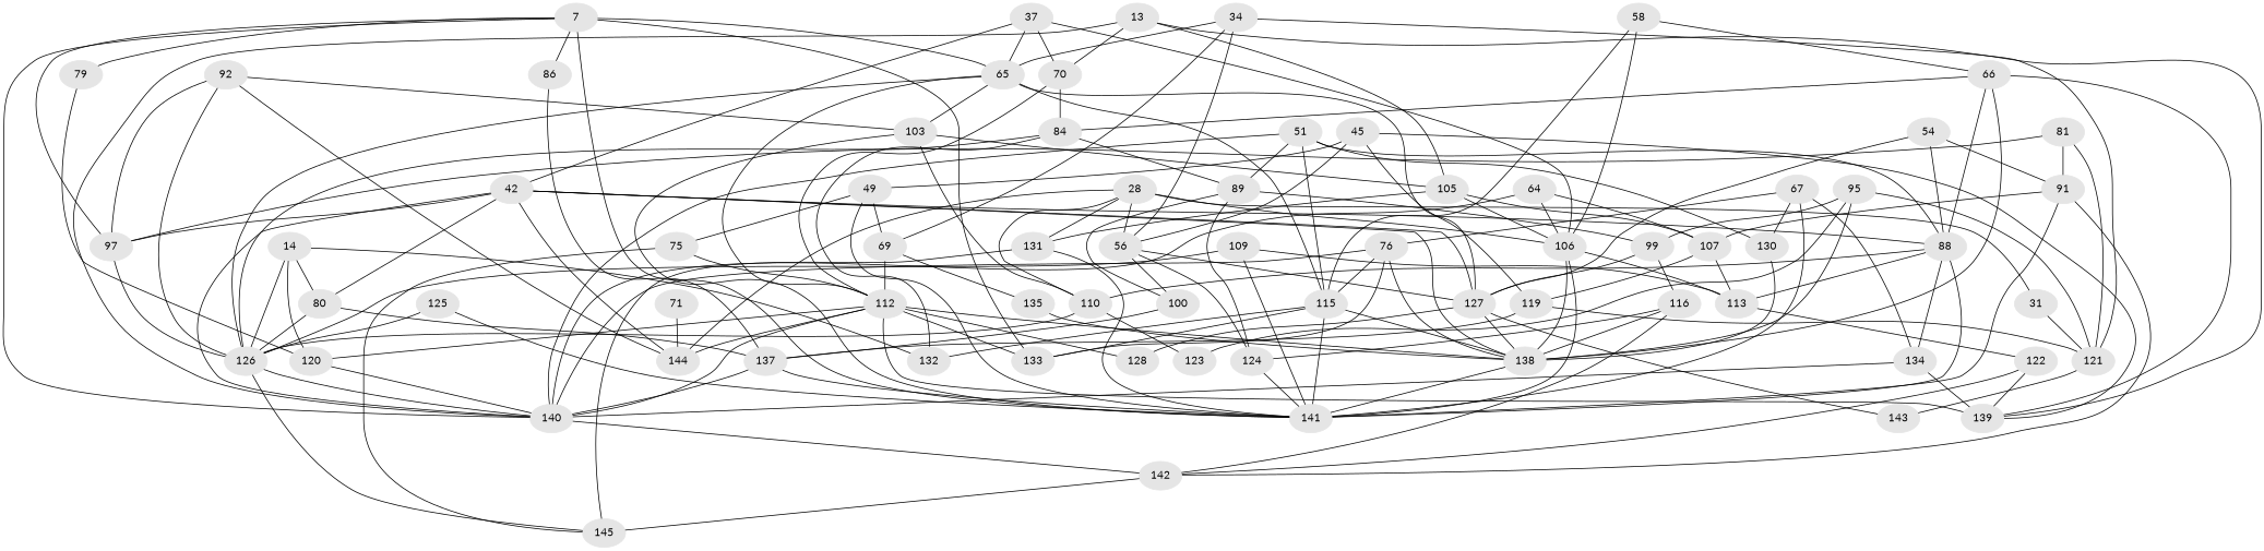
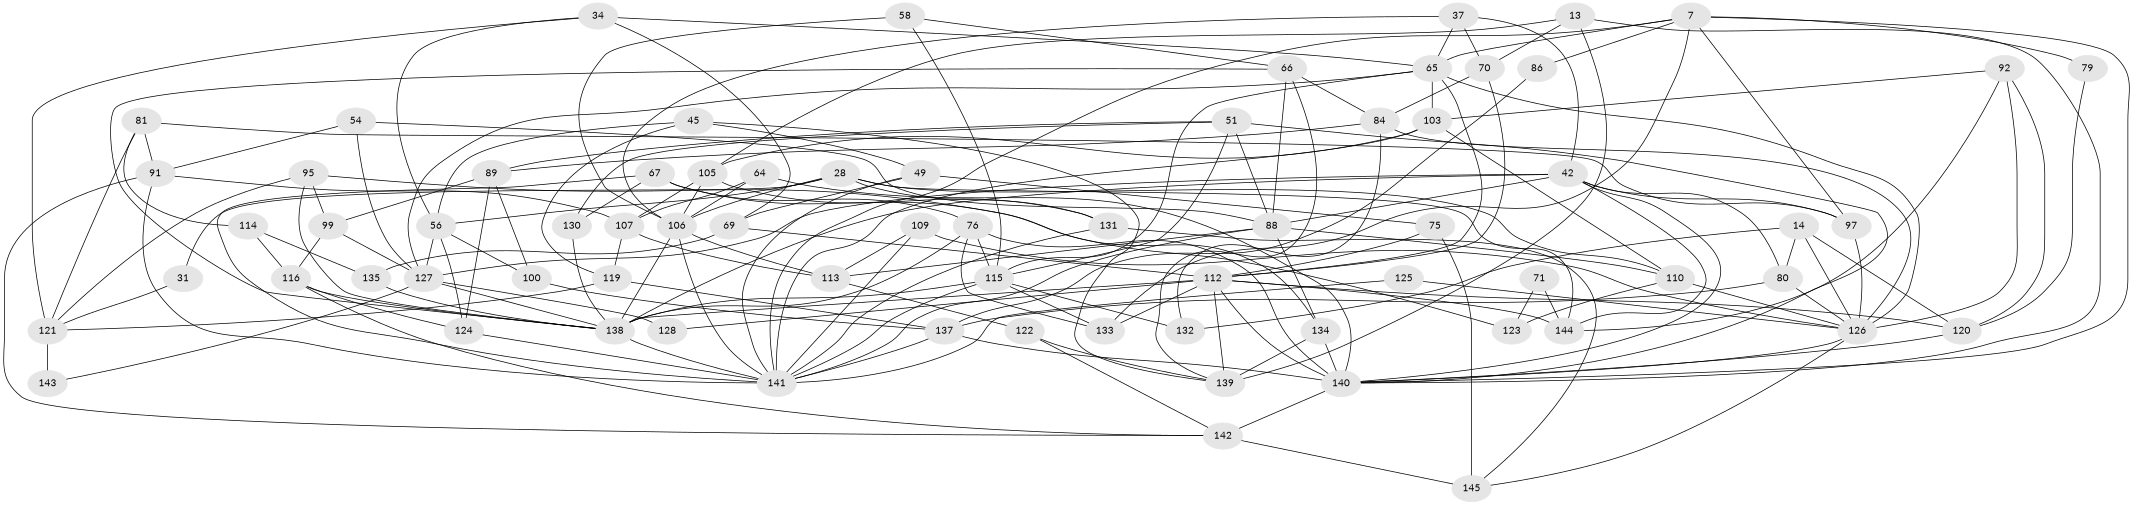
  graph {
    fontname=Lato
    node [color=gray90 fontname=Lato style=filled]
    edge [fontname=Lato]
    65 [super="+46"]
    126 [super="+15+52+61"]
    127 [super="+118+121"]
    115 [super="+27"]
    103 [super="+57"]
    112 [super="+41+47"]
    7
    79
    86
    97
    133 [super="+85"]
    140 [super="+10+20+94+104"]
    141 [super="+74+35+117"]
    120 [super="+18"]
    137 [super="+23+136+72"]
    142 [super="+82"]
    13
    70
    105
    139 [super="+98"]
    84 [super="+22"]
    106 [super="+59+12"]
    131 [super="+39"]
    107 [super="+16"]
    14 [super="+9"]
    80
    132 [super="+68"]
    145 [super="+96"]
    28
    31
    56
    110 [super="+102"]
    144 [super="+77"]
    n34 [label=121 super="+32"]
    100 [super="+40"]
    124 [super="+90"]
    138 [super="+6+111"]
    113 [super="+53"]
    123 [super="+43"]
    143
    34
    69
    135
    42 [super="+2"]
    88 [super="+78+63"]
    37
    134 [super="+38"]
    128
    45
    49
    119
    75
    51 [super="+25"]
    89
    130 [super="+87"]
    99 [super="+83"]
    54 [super="+29"]
    91 [super="+36"]
    66 [super="+48"]
    58
    64
    67 [super="+3"]
    76
    71
    81
+   114 [super="+26"]
    116 [super="+108"]
    122 [super="+19"]
    92
    95 [super="+55"]
    109
    125
    65 -- 126 [weight=2]
    65 -- 127 [weight=2]
    65 -- 115
    65 -- 103 [weight=2]
    65 -- 112
    126 -- 140
    126 -- 145
    127 -- 138
    127 -- 143
    127 -- 128
    115 -- 133 [weight=2]
    115 -- 141
    115 -- 132
    115 -- 138
    103 -- 141
    103 -- 105
    103 -- 110
    112 -- 133
    112 -- 140
    112 -- 120
    112 -- 139 [weight=3]
    112 -- 144 [weight=2]
    112 -- 138
    112 -- 128
    7 -- 65
    7 -- 79
    7 -- 86
    7 -- 97
    7 -- 133 [weight=2]
    7 -- 140
    7 -- 141
    79 -- 120
    86 -- 137
    97 -- 126
    140 -- 142
    120 -- 140 [weight=2]
    137 -- 140 [weight=3]
    137 -- 141 [weight=3]
    142 -- 145 [weight=2]
    13 -- 140
    13 -- 70
    13 -- 105
    13 -- 139
    70 -- 112
    70 -- 84
    105 -- 106
    105 -- 131
    105 -- 107
    84 -- 126
    84 -- 132
    84 -- 89
    106 -- 141
    106 -- 138 [weight=4]
    106 -- 113 [weight=2]
    131 -- 141
    131 -- 145
    107 -- 113
    107 -- 119
    14 -- 126 [weight=2]
    14 -- 120 [weight=2]
    14 -- 80
    14 -- 132
    80 -- 126
    80 -- 137 [weight=3]
    28 -- 106
    28 -- 131 [weight=2]
    28 -- 31
    28 -- 56
    28 -- 110
    28 -- 144
    31 -- n34
    56 -- 127
    56 -- 100
    56 -- 124 [weight=2]
    110 -- 126
    110 -- 123
    n34 -- 143
    100 -- 137
    124 -- 141
    138 -- 141 [weight=2]
    113 -- 122
    34 -- 65
    34 -- 56
    34 -- n34
    34 -- 69
    69 -- 112
    69 -- 135
    135 -- 138
    42 -- 127
    42 -- 97
    42 -- 140
    42 -- 80 [weight=2]
    42 -- 144
    42 -- 138
    42 -- 88
    88 -- 141 [weight=2]
    88 -- 110
    88 -- 113 [weight=2]
    88 -- 134
    37 -- 65
    37 -- 70
    37 -- 106
    37 -- 42
    134 -- 140 [weight=2]
    134 -- 139
    45 -- 139
    45 -- 56
    45 -- 49
    45 -- 119
    49 -- 141
    49 -- 69
    49 -- 75
    119 -- 137 [weight=2]
    119 -- n34
    75 -- 112 [weight=2]
    75 -- 145
    51 -- 115
    51 -- 140
    51 -- 88
    51 -- 89
    51 -- 130
    89 -- 100
    89 -- 124
    89 -- 99
    130 -- 138
    99 -- 127
    99 -- 116
    54 -- 127
    54 -- 88 [weight=2]
    54 -- 91
    91 -- 141 [weight=3]
    91 -- 142
    91 -- 107
    66 -- 139
    66 -- 84
    66 -- 138
    66 -- 88
    58 -- 115
    58 -- 106
    58 -- 66
    64 -- 140
    64 -- 106
    64 -- 107
    67 -- 141
    67 -- 134 [weight=2]
    67 -- 130
    67 -- 76
    76 -- 115
    76 -- 133
    76 -- 140
    76 -- 138
    71 -- 144
+   71 -- 123
    81 -- 97
    81 -- n34
    81 -- 91
+   81 -- 114
+   114 -- 135 [weight=2]
+   114 -- 116
    116 -- 142
    116 -- 124
    116 -- 138
    122 -- 142
    122 -- 139
    92 -- 126
    92 -- 103
-   92 -- 97
+   92 -- 120
    92 -- 144
    95 -- n34 [weight=2]
    95 -- 138
    95 -- 123
    95 -- 99 [weight=2]
    109 -- 126
    109 -- 141
    109 -- 113
    125 -- 126
    125 -- 141
  }
